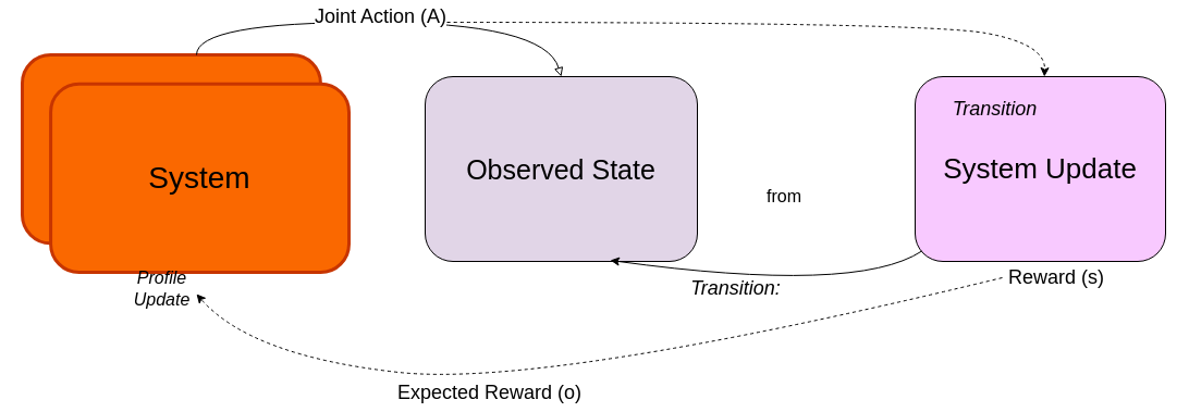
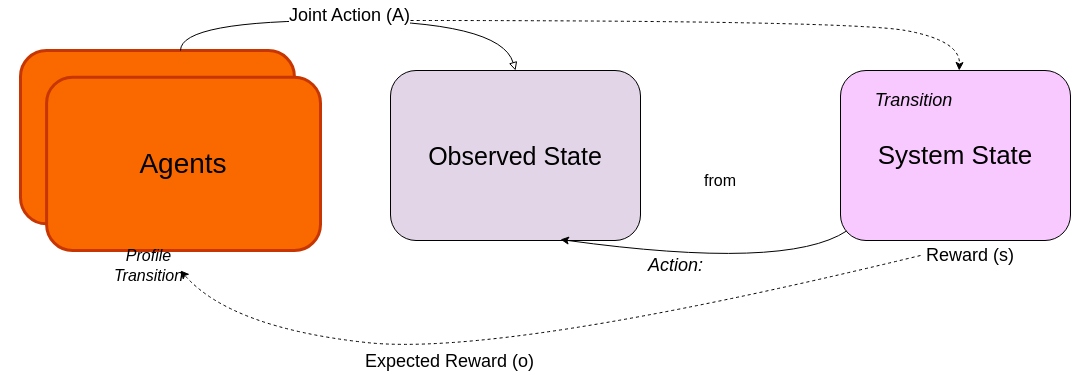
  <mxCell id="0" />
  <mxCell id="1" parent="0" />
  <mxCell id="2" value="" style="group" parent="1" vertex="1" connectable="0"><mxGeometry x="20" y="50" width="326" height="240" as="geometry" /></mxCell>
  <mxCell id="3" value="" style="rounded=1;whiteSpace=wrap;html=1;fillColor=#fa6800;fontColor=#000000;strokeColor=#C73500;strokeWidth=3;" parent="2" vertex="1"><mxGeometry width="273.913" height="173.333" as="geometry" /></mxCell>
- <mxCell id="4" value="&lt;font style=&quot;font-size: 28px;&quot;&gt;System&lt;/font&gt;" style="rounded=1;whiteSpace=wrap;html=1;fillColor=#fa6800;fontColor=#000000;strokeColor=#C73500;strokeWidth=3;gradientColor=none;" parent="2" vertex="1"><mxGeometry x="26.087" y="26.667" width="273.913" height="173.333" as="geometry" /></mxCell>
+ <mxCell id="4" value="&lt;font style=&quot;font-size: 28px;&quot;&gt;Agents&lt;/font&gt;" style="rounded=1;whiteSpace=wrap;html=1;fillColor=#fa6800;fontColor=#000000;strokeColor=#C73500;strokeWidth=3;gradientColor=none;" parent="2" vertex="1"><mxGeometry x="26.087" y="26.667" width="273.913" height="173.333" as="geometry" /></mxCell>
  <mxCell id="5" value="" style="shape=image;verticalLabelPosition=bottom;labelBackgroundColor=default;verticalAlign=top;aspect=fixed;imageAspect=0;image=https://latex2png.com/pngs/40d084a1d0a2392130d1e45b7c5c6e17.png;" vertex="1" parent="2"><mxGeometry x="150" y="130.22" width="66.57" height="34.78" as="geometry" /></mxCell>
- <mxCell id="6" value="&lt;i&gt;&lt;font style=&quot;font-size: 16px;&quot;&gt;Profile Update&lt;/font&gt;&lt;/i&gt;" style="text;html=1;align=center;verticalAlign=middle;whiteSpace=wrap;rounded=0;" vertex="1" parent="2"><mxGeometry x="90" y="190" width="76.96" height="50" as="geometry" /></mxCell>
+ <mxCell id="6" value="&lt;i&gt;&lt;font style=&quot;font-size: 16px;&quot;&gt;Profile Transition&lt;/font&gt;&lt;/i&gt;" style="text;html=1;align=center;verticalAlign=middle;whiteSpace=wrap;rounded=0;" vertex="1" parent="2"><mxGeometry x="90" y="190" width="76.96" height="50" as="geometry" /></mxCell>
  <mxCell id="7" value="" style="endArrow=classic;html=1;rounded=0;dashed=1;curved=1;strokeColor=default;exitX=0;exitY=0.5;exitDx=0;exitDy=0;" parent="1" source="21" edge="1"><mxGeometry width="50" height="50" relative="1" as="geometry"><mxPoint x="905" y="299.083" as="sourcePoint" /><mxPoint x="180" y="270" as="targetPoint" /><Array as="points"><mxPoint x="500" y="356.94" /><mxPoint x="230" y="326.94" /></Array></mxGeometry></mxCell>
  <mxCell id="8" value="Expected Reward (o)" style="edgeLabel;html=1;align=center;verticalAlign=middle;resizable=0;points=[];fontSize=18;" vertex="1" connectable="0" parent="7"><mxGeometry x="-0.02" y="2" relative="1" as="geometry"><mxPoint x="-101" y="13" as="offset" /></mxGeometry></mxCell>
  <mxCell id="9" value="&lt;font style=&quot;font-size: 25px;&quot;&gt;Observed State&lt;/font&gt;" style="rounded=1;whiteSpace=wrap;html=1;fillColor=#e1d5e7;" parent="1" vertex="1"><mxGeometry x="390" y="70" width="250" height="170" as="geometry" /></mxCell>
- <mxCell id="10" value="&lt;font style=&quot;font-size: 26px;&quot;&gt;System Update&lt;/font&gt;" style="rounded=1;whiteSpace=wrap;html=1;fillColor=light-dark(#F8C9FF,#543F56);" parent="1" vertex="1"><mxGeometry x="840" y="70" width="230" height="170" as="geometry" /></mxCell>
+ <mxCell id="10" value="&lt;font style=&quot;font-size: 26px;&quot;&gt;System State&lt;/font&gt;" style="rounded=1;whiteSpace=wrap;html=1;fillColor=light-dark(#F8C9FF,#543F56);" parent="1" vertex="1"><mxGeometry x="840" y="70" width="230" height="170" as="geometry" /></mxCell>
  <mxCell id="11" value="" style="endArrow=block;html=1;rounded=0;endFill=0;curved=1;entryX=0.5;entryY=0;entryDx=0;entryDy=0;" parent="1" edge="1" target="9"><mxGeometry relative="1" as="geometry"><mxPoint x="180" y="50" as="sourcePoint" /><mxPoint x="500" y="40" as="targetPoint" /><Array as="points"><mxPoint x="180" y="20" /><mxPoint x="500" y="20" /></Array></mxGeometry></mxCell>
  <mxCell id="12" value="Text" style="edgeLabel;html=1;align=center;verticalAlign=middle;resizable=0;points=[];" parent="11" vertex="1" connectable="0"><mxGeometry x="-0.009" y="5" relative="1" as="geometry"><mxPoint as="offset" /></mxGeometry></mxCell>
  <mxCell id="13" value="&lt;font style=&quot;font-size: 18px;&quot;&gt;Joint Action (A)&lt;/font&gt;" style="edgeLabel;html=1;align=center;verticalAlign=middle;resizable=0;points=[];" vertex="1" connectable="0" parent="11"><mxGeometry x="-0.013" y="6" relative="1" as="geometry"><mxPoint as="offset" /></mxGeometry></mxCell>
  <mxCell id="14" value="" style="endArrow=classic;html=1;rounded=0;dashed=1;curved=1;" parent="1" target="10" edge="1"><mxGeometry width="50" height="50" relative="1" as="geometry"><mxPoint x="410" y="20" as="sourcePoint" /><mxPoint x="959.9" y="66.94" as="targetPoint" /><Array as="points"><mxPoint x="850" y="20" /><mxPoint x="960" y="40" /></Array></mxGeometry></mxCell>
- <mxCell id="15" value="&lt;span style=&quot;font-weight: normal;&quot;&gt;&lt;i&gt;Transition:&lt;/i&gt;&lt;/span&gt;" style="text;strokeColor=none;fillColor=none;html=1;fontSize=18;fontStyle=1;verticalAlign=middle;align=center;" vertex="1" parent="1"><mxGeometry x="640" y="245" width="70" height="40" as="geometry" /></mxCell>
+ <mxCell id="15" value="&lt;span style=&quot;font-weight: normal;&quot;&gt;&lt;i&gt;Action:&lt;/i&gt;&lt;/span&gt;" style="text;strokeColor=none;fillColor=none;html=1;fontSize=18;fontStyle=1;verticalAlign=middle;align=center;" vertex="1" parent="1"><mxGeometry x="640" y="245" width="70" height="40" as="geometry" /></mxCell>
  <mxCell id="16" value="" style="shape=image;verticalLabelPosition=bottom;labelBackgroundColor=default;verticalAlign=top;aspect=fixed;imageAspect=0;image=https://latex2png.com/pngs/ef0ccb5092d61752174bcd65a3a2755f.png;" vertex="1" parent="1"><mxGeometry x="644.11" y="270" width="65.89" height="20" as="geometry" /></mxCell>
  <mxCell id="17" value="&lt;span style=&quot;font-weight: normal;&quot;&gt;&lt;i&gt;Transition&lt;/i&gt;&lt;/span&gt;" style="text;strokeColor=none;fillColor=none;html=1;fontSize=18;fontStyle=1;verticalAlign=middle;align=center;" vertex="1" parent="1"><mxGeometry x="880" y="79.92" width="65" height="40" as="geometry" /></mxCell>
  <mxCell id="18" value="" style="shape=image;verticalLabelPosition=bottom;labelBackgroundColor=default;verticalAlign=top;aspect=fixed;imageAspect=0;image=https://latex2png.com/pngs/551c201e37a157bf4cbae9e9e3d98b3f.png;" vertex="1" parent="1"><mxGeometry x="989" y="80" width="64.49" height="19.84" as="geometry" /></mxCell>
  <mxCell id="19" value="" style="shape=image;verticalLabelPosition=bottom;labelBackgroundColor=default;verticalAlign=top;aspect=fixed;imageAspect=0;image=https://latex2png.com/pngs/fb6e5eda366e93df0cf8af0fb210a85d.png;" vertex="1" parent="1"><mxGeometry x="690" y="125.1" width="60" height="22.64" as="geometry" /></mxCell>
  <mxCell id="20" value="" style="endArrow=classic;html=1;rounded=0;curved=1;entryX=0.656;entryY=0.994;entryDx=0;entryDy=0;entryPerimeter=0;" edge="1" parent="1"><mxGeometry width="50" height="50" relative="1" as="geometry"><mxPoint x="846" y="230.571" as="sourcePoint" /><mxPoint x="560" y="238.98" as="targetPoint" /><Array as="points"><mxPoint x="786" y="270" /></Array></mxGeometry></mxCell>
  <mxCell id="21" value="&lt;font style=&quot;font-size: 18px;&quot;&gt;Reward (s)&lt;/font&gt;" style="text;html=1;align=center;verticalAlign=middle;whiteSpace=wrap;rounded=0;" vertex="1" parent="1"><mxGeometry x="920" y="230" width="100" height="50" as="geometry" /></mxCell>
  <mxCell id="22" value="" style="shape=image;verticalLabelPosition=bottom;labelBackgroundColor=default;verticalAlign=top;aspect=fixed;imageAspect=0;image=https://latex2png.com/pngs/a3037ef7501529b7300ccd136b686276.png;" vertex="1" parent="1"><mxGeometry x="740" y="165" width="51.32" height="23.02" as="geometry" /></mxCell>
  <mxCell id="23" value="&lt;font style=&quot;font-size: 16px;&quot;&gt;from&lt;/font&gt;" style="text;html=1;align=center;verticalAlign=middle;whiteSpace=wrap;rounded=0;" vertex="1" parent="1"><mxGeometry x="690" y="165" width="60" height="30" as="geometry" /></mxCell>
